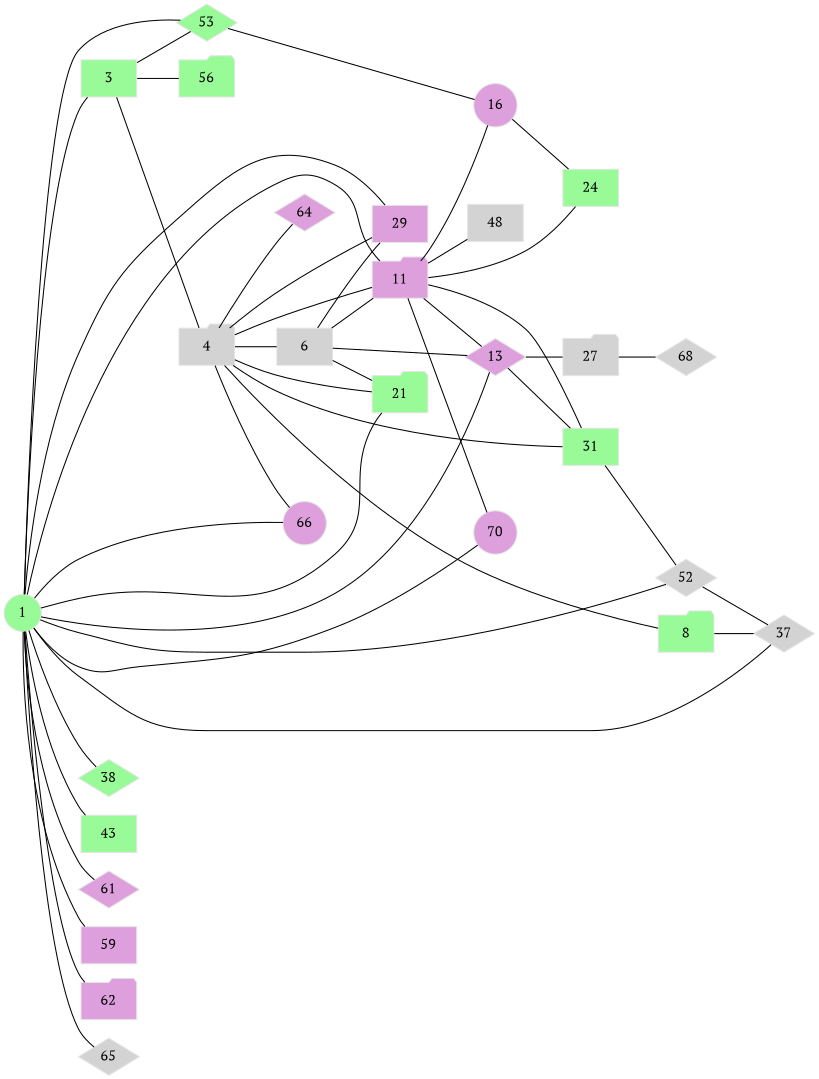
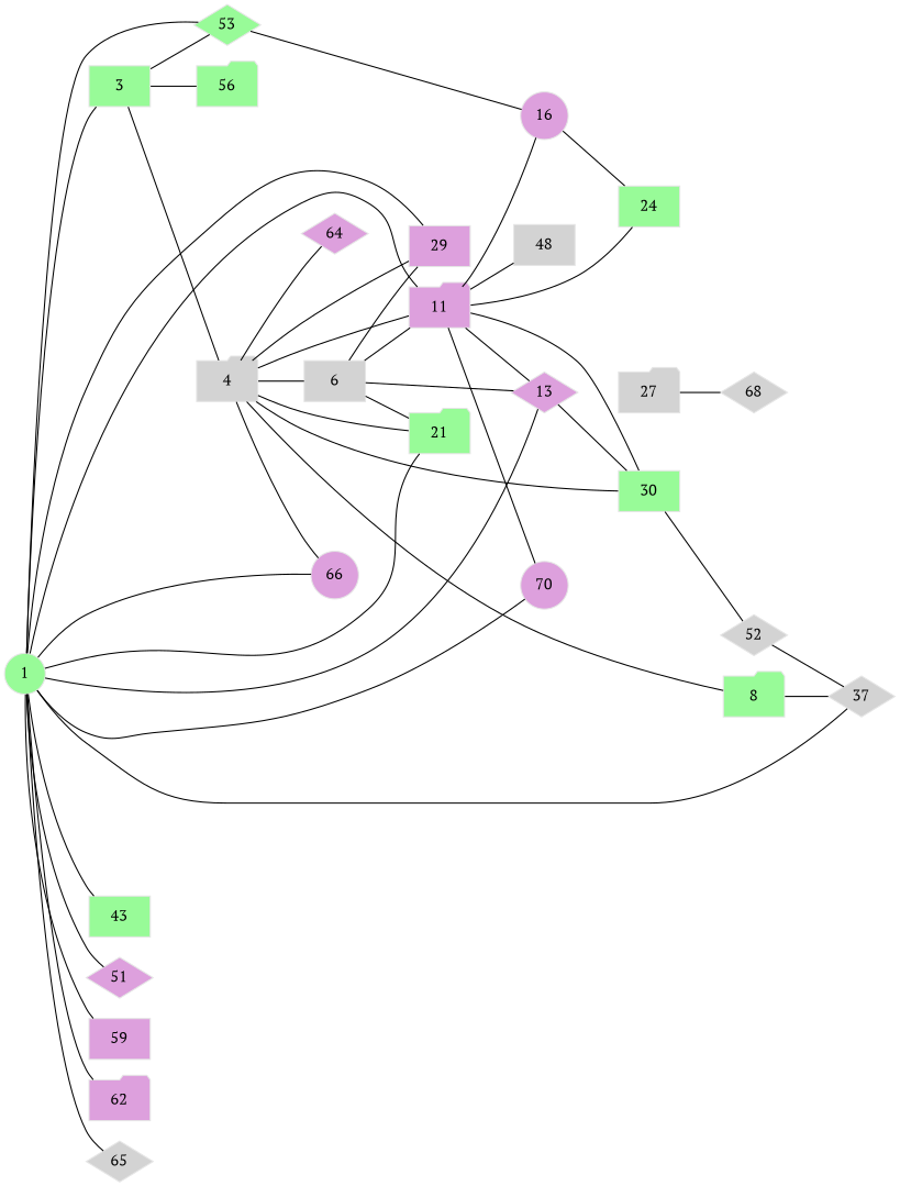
  graph {
    fontname="PT Serif"
    rankdir=LR
    node [color=gray90 fillcolor=palegreen fontname="PT Serif" shape=diamond style=filled]
    edge [fontname="PT Serif"]
    1 [shape=circle super="+20+2+7"]
    3 [shape=box super="+26+9+25"]
    11 [fillcolor=plum shape=folder super="+67+14+44+35+50"]
    13 [fillcolor=plum super="+23+31"]
    21 [shape=folder super="+54"]
    29 [fillcolor=plum shape=box super="+41"]
    37 [fillcolor=lightgrey super="+61"]
-   38
    43 [shape=box]
-   51 [fillcolor=plum label=61]
+   51 [fillcolor=plum]
    52 [fillcolor=lightgrey]
    53
    59 [fillcolor=plum shape=box]
    62 [fillcolor=plum shape=folder]
    65 [fillcolor=lightgrey]
    66 [fillcolor=plum shape=circle]
    70 [fillcolor=plum shape=circle]
    4 [fillcolor=lightgrey shape=folder super="+40+17+5"]
    56 [shape=folder super="+69"]
    16 [fillcolor=plum shape=circle super="+32+63"]
-   30 [shape=box super="+58" label=31]
+   30 [shape=box super="+58"]
    24 [shape=box]
    48 [fillcolor=lightgrey shape=box]
    27 [fillcolor=lightgrey shape=folder]
    6 [fillcolor=lightgrey shape=box super="+15+18"]
    8 [shape=folder super="+22"]
    64 [fillcolor=plum]
    68 [fillcolor=lightgrey]
    1 -- 3 [weight=2]
    1 -- 11 [weight=3]
    1 -- 13
    1 -- 21
    1 -- 29
    1 -- 37
-   1 -- 38
    1 -- 43
    1 -- 51
-   1 -- 52
    1 -- 53
    1 -- 59
    1 -- 62
    1 -- 65
    1 -- 66
    1 -- 70
    3 -- 53
    3 -- 4
    3 -- 56
    11 -- 13
    11 -- 70
    11 -- 16
    11 -- 30
    11 -- 24
    11 -- 48
    13 -- 30
-   13 -- 27
    52 -- 37
    53 -- 16 [weight=2]
    4 -- 11
    4 -- 21
    4 -- 29
    4 -- 66
    4 -- 30
    4 -- 6 [weight=2]
    4 -- 8
    4 -- 64
    16 -- 24
    30 -- 52
    27 -- 68
    6 -- 11
    6 -- 13 [weight=2]
    6 -- 21
    6 -- 29
    8 -- 37
  }
